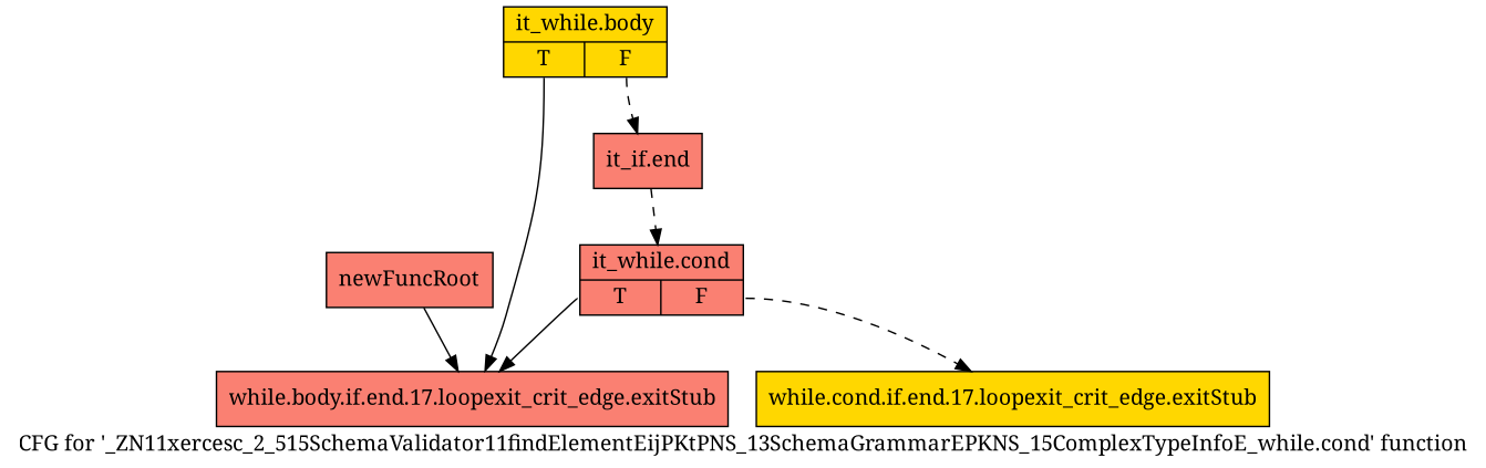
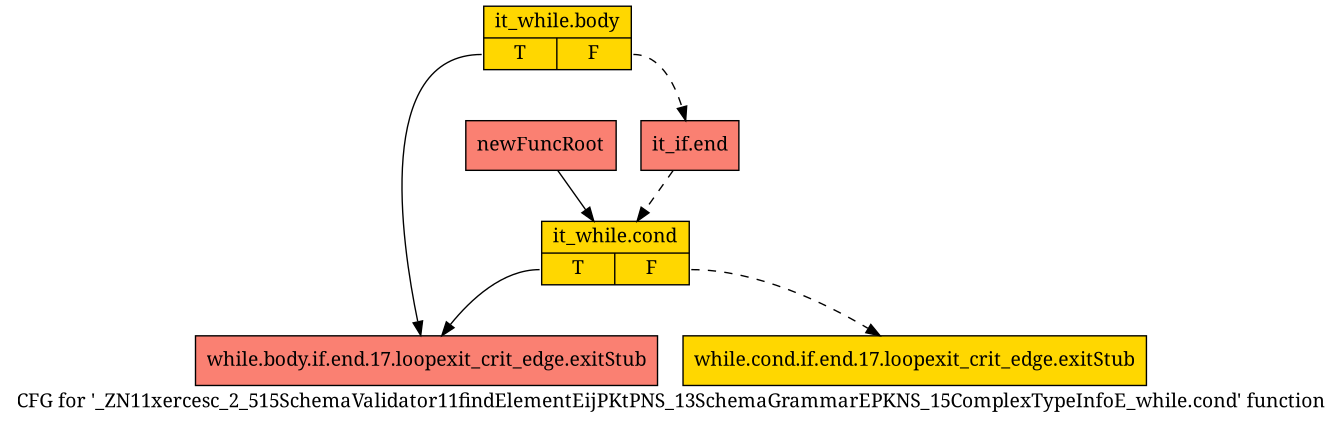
  digraph {
    fontname="Noto Serif"
    label="CFG for '_ZN11xercesc_2_515SchemaValidator11findElementEijPKtPNS_13SchemaGrammarEPKNS_15ComplexTypeInfoE_while.cond' function"
    node [fillcolor=salmon fontname="Noto Serif" shape=record style=filled]
    edge [fontname="Noto Serif" style=solid]
    n1 [label="{newFuncRoot}"]
-   n2 [label="{it_while.cond|{<s0>T|<s1>F}}"]
+   n2 [fillcolor=gold label="{it_while.cond|{<s0>T|<s1>F}}"]
    n3 [fillcolor=gold label="{while.cond.if.end.17.loopexit_crit_edge.exitStub}"]
    n4 [label="{while.body.if.end.17.loopexit_crit_edge.exitStub}"]
    n5 [fillcolor=gold label="{it_while.body|{<s0>T|<s1>F}}"]
    n6 [label="{it_if.end}"]
-   n1 -> n4
+   n1 -> n2
    n2 -> n3 [style=dashed tailport=s1]
    n2 -> n4 [tailport=s0]
    n5 -> n4 [tailport=s0]
    n5 -> n6 [style=dashed tailport=s1]
    n6 -> n2 [style=dashed]
  }
